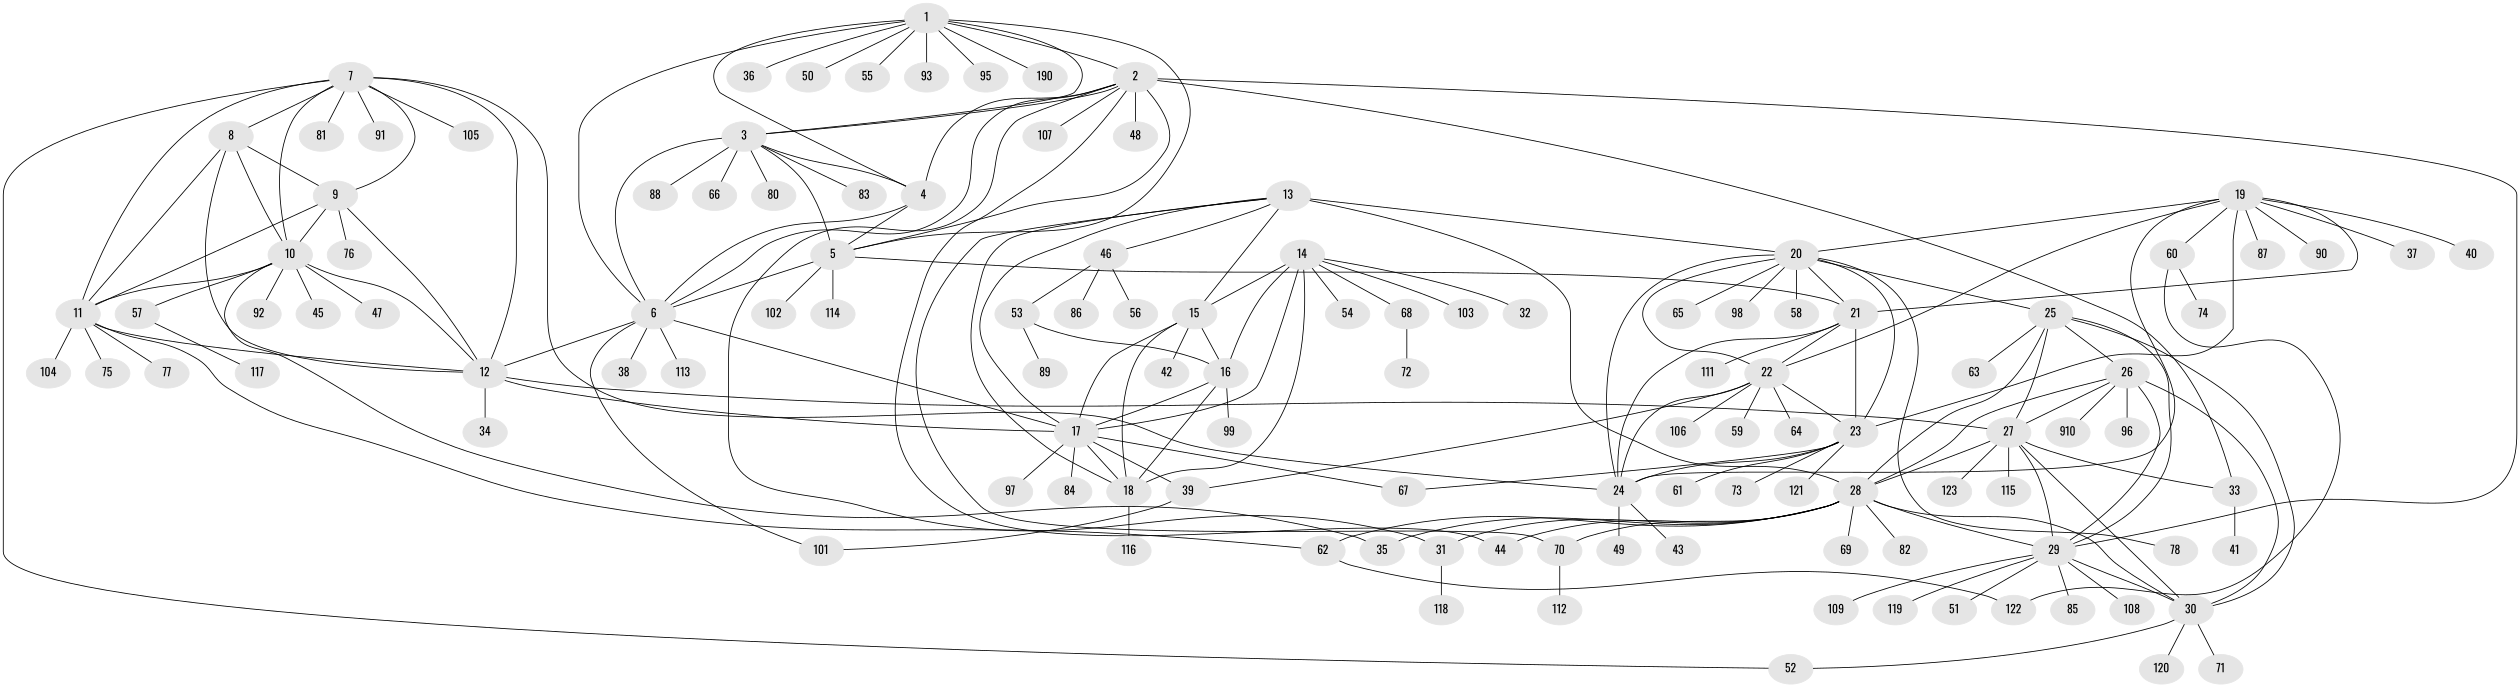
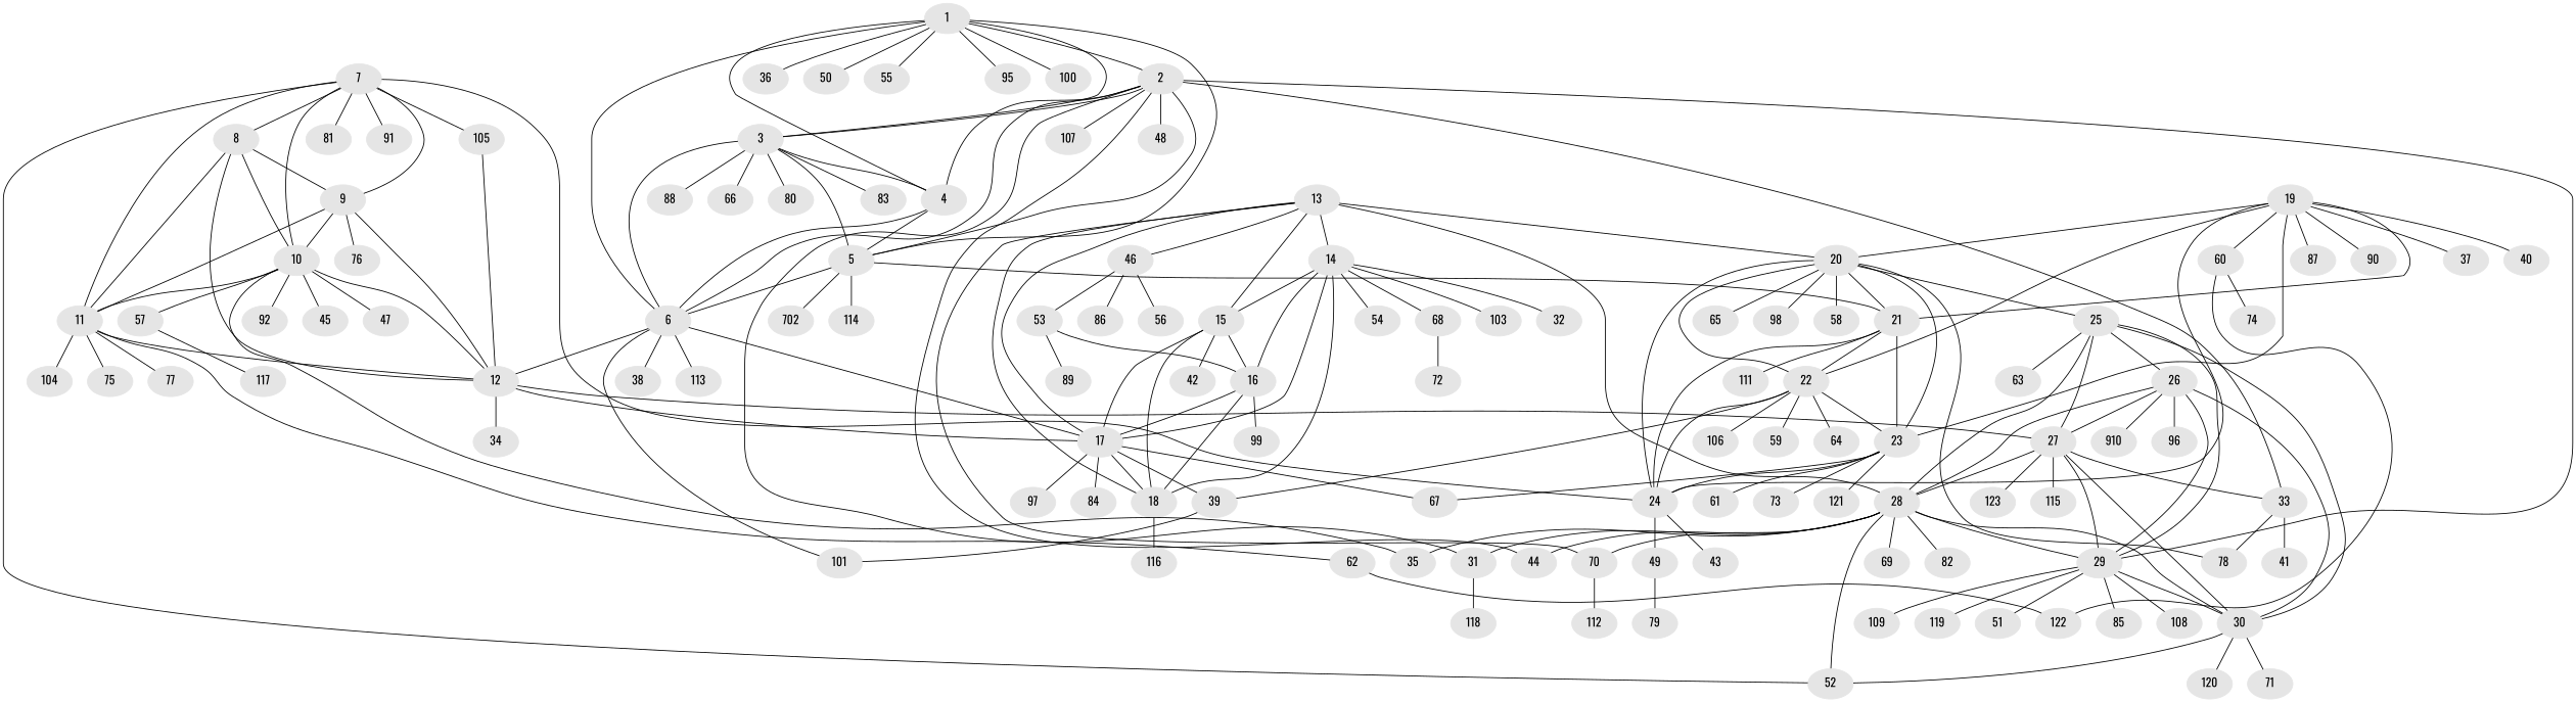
  graph {
    fontname=Oswald
    node [color=gray90 fontname=Oswald style=filled]
    edge [fontname=Oswald]
    1
    2
    3
    4
    5
    6
    36
    50
    55
-   93
    95
-   100 [label=190]
+   100
    29
    31
    33
    44
    48
    107
    66
    80
    83
    88
    21
-   102
+   102 [label=702]
    114
    12
    17
    38
    101
    113
    30
    51
    85
    108
    109
    119
    118
    78
    41
    24
    22
    23
    111
    27
    34
    18
    39
    67
    84
    97
    7
    8
    9
    10
    11
    52
    81
    91
    105
    76
    35
    45
    47
    57
    92
    62
    75
    77
    104
    43
    49
    117
    122
    28
    115
    123
    13
    14
    15
    20
    46
    70
    16
    32
    54
    68
    103
    42
    99
    116
    25
    58
    65
    98
    69
    82
    53
    56
    86
    112
    72
    19
    37
    40
    60
    87
    90
    59
    64
    106
    61
    73
    121
    74
    26
    63
+   79
    96
    n119 [label=910]
    71
    120
    89
    1 -- 2
    1 -- 3
    1 -- 4
    1 -- 5
    1 -- 6
    1 -- 36
    1 -- 50
    1 -- 55
-   1 -- 93
    1 -- 95
    1 -- 100
    2 -- 3
    2 -- 4
    2 -- 5
    2 -- 6
    2 -- 29
    2 -- 31
    2 -- 33
    2 -- 44
    2 -- 48
    2 -- 107
    3 -- 4
    3 -- 5
    3 -- 6
    3 -- 66
    3 -- 80
    3 -- 83
    3 -- 88
    4 -- 5
    4 -- 6
    5 -- 6
    5 -- 21
    5 -- 102
    5 -- 114
    6 -- 12
    6 -- 17
    6 -- 38
    6 -- 101
    6 -- 113
    29 -- 30
    29 -- 51
    29 -- 85
    29 -- 108
    29 -- 109
    29 -- 119
    31 -- 118
+   33 -- 78
    33 -- 41
    21 -- 24
    21 -- 22
    21 -- 23
    21 -- 111
    12 -- 17
    12 -- 27
    12 -- 34
    17 -- 18
    17 -- 39
    17 -- 67
    17 -- 84
    17 -- 97
    30 -- 52
    30 -- 71
    30 -- 120
    24 -- 43
    24 -- 49
    22 -- 24
    22 -- 23
    22 -- 39
    22 -- 59
    22 -- 64
    22 -- 106
    23 -- 24
    23 -- 67
    23 -- 61
    23 -- 73
    23 -- 121
    27 -- 29
    27 -- 33
    27 -- 30
    27 -- 28
    27 -- 115
    27 -- 123
    18 -- 116
    39 -- 101
-   7 -- 12
+   105 -- 12
    7 -- 24
    7 -- 8
    7 -- 9
    7 -- 10
    7 -- 11
    7 -- 52
    7 -- 81
    7 -- 91
    7 -- 105
    8 -- 12
    8 -- 9
    8 -- 10
    8 -- 11
    9 -- 12
    9 -- 10
    9 -- 11
    9 -- 76
    10 -- 12
    10 -- 11
    10 -- 35
    10 -- 45
    10 -- 47
    10 -- 57
    10 -- 92
    11 -- 12
    11 -- 62
    11 -- 75
    11 -- 77
    11 -- 104
    57 -- 117
    62 -- 122
+   49 -- 79
    28 -- 29
    28 -- 31
    28 -- 44
    28 -- 30
    28 -- 35
-   28 -- 62
+   28 -- 52
    28 -- 70
    28 -- 69
    28 -- 82
    13 -- 17
    13 -- 18
    13 -- 28
+   13 -- 14
    13 -- 15
    13 -- 20
    13 -- 46
    13 -- 70
    14 -- 17
    14 -- 18
    14 -- 15
    14 -- 16
    14 -- 32
    14 -- 54
    14 -- 68
    14 -- 103
    15 -- 17
    15 -- 18
    15 -- 16
    15 -- 42
    20 -- 21
    20 -- 78
    20 -- 24
    20 -- 22
    20 -- 23
    20 -- 25
    20 -- 58
    20 -- 65
    20 -- 98
    46 -- 53
    46 -- 56
    46 -- 86
    70 -- 112
    16 -- 17
    16 -- 18
    16 -- 99
    68 -- 72
    25 -- 29
    25 -- 30
    25 -- 27
    25 -- 28
    25 -- 26
    25 -- 63
    53 -- 16
    53 -- 89
    19 -- 21
    19 -- 24
    19 -- 22
    19 -- 23
    19 -- 20
    19 -- 37
    19 -- 40
    19 -- 60
    19 -- 87
    19 -- 90
    60 -- 122
    60 -- 74
    26 -- 29
    26 -- 30
    26 -- 27
    26 -- 28
    26 -- 96
    26 -- n119
  }
